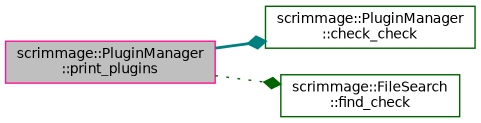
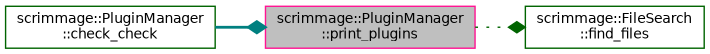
  digraph {
    rankdir=LR
    node [color=darkgreen fillcolor=white fontname=Helvetica fontsize=10 shape=record style=filled]
    edge [arrowhead=diamond fontname=Helvetica fontsize=10 labelfontname=Helvetica labelfontsize=10]
    n1 [color=deeppink fillcolor=grey75 fontcolor=black height=0.2 label="scrimmage::PluginManager\l::print_plugins" width=0.4]
    n2 [height=0.2 label="scrimmage::PluginManager\l::check_check" width=0.4]
-   n3 [height=0.2 label="scrimmage::FileSearch\l::find_check" width=0.4]
-   n1 -> n2 [color=teal style=bold]
+   n3 [height=0.2 label="scrimmage::FileSearch\l::find_files" width=0.4]
+   n2 -> n1 [color=teal style=bold]
    n1 -> n3 [color=darkgreen style=dotted]
  }
